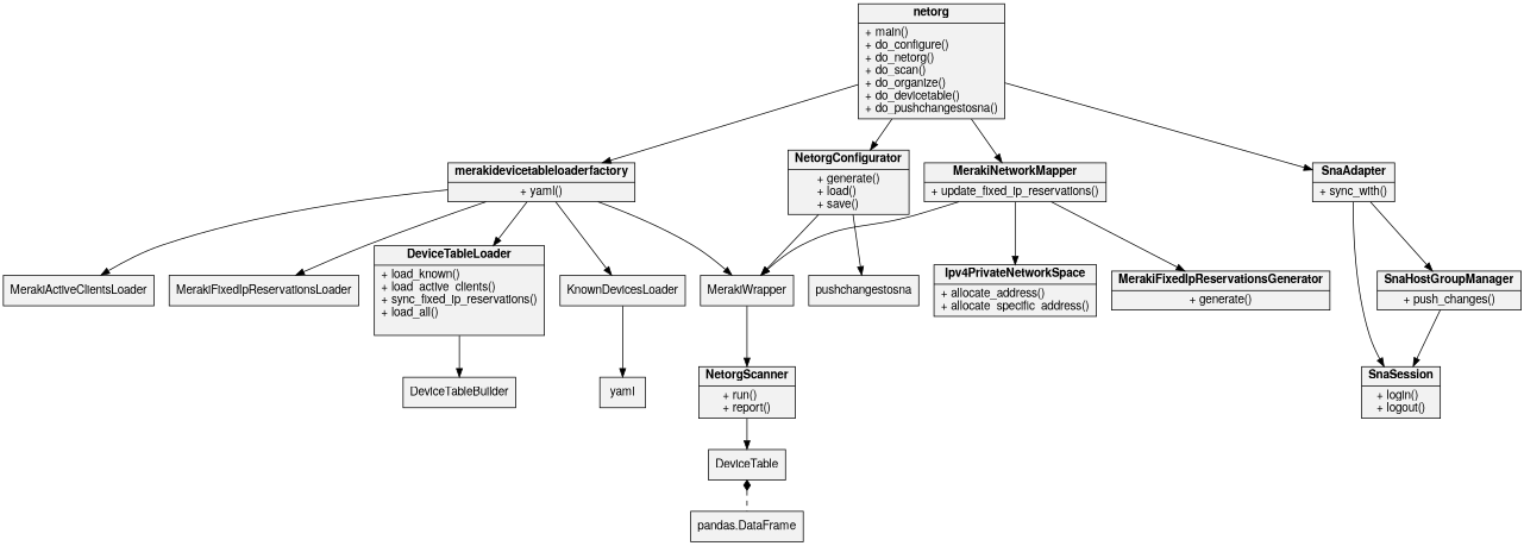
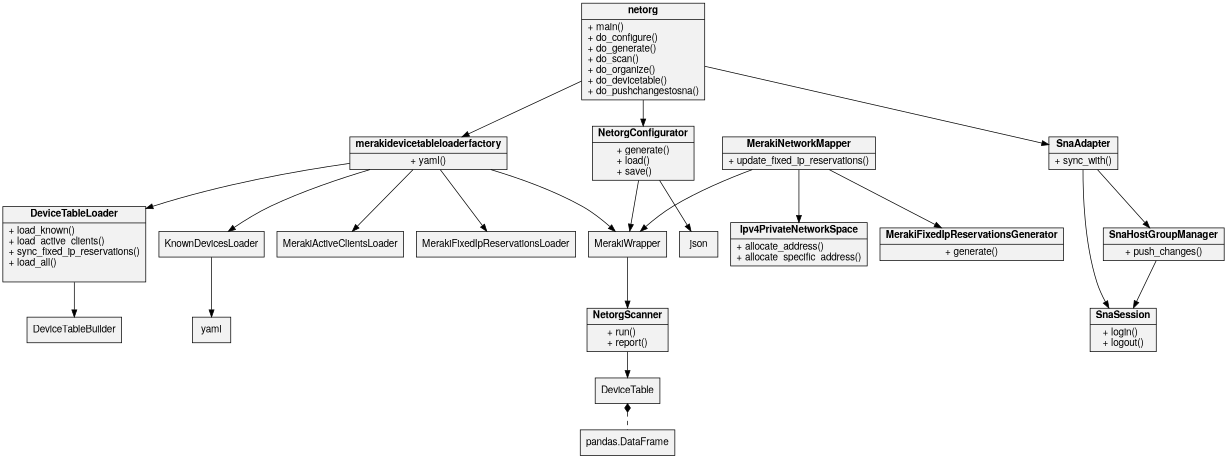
  digraph {
    node [fillcolor=gray95 fontname="Helvetica,Arial,sans-serif" shape=record style=filled]
-   n1 [label=<{<b>netorg</b> |          + main()<br align="left"/>+ do_configure()<br align="left"/>+ do_netorg()<br align="left"/>+ do_scan()<br align="left"/>+ do_organize()<br align="left"/>+ do_devicetable()<br align="left"/>+ do_pushchangestosna()<br align="left"/>}>]
+   n1 [label=<{<b>netorg</b> |          + main()<br align="left"/>+ do_configure()<br align="left"/>+ do_generate()<br align="left"/>+ do_scan()<br align="left"/>+ do_organize()<br align="left"/>+ do_devicetable()<br align="left"/>+ do_pushchangestosna()<br align="left"/>}>]
    n2 [label=<{<b>merakidevicetableloaderfactory</b> | + yaml()<br align="left"/>}>]
    n3 [label=<{<b>NetorgConfigurator</b> | + generate()<br align="left"/>+ load()<br align="left"/>+ save()<br align="left"/>}>]
    n4 [label=<{<b>MerakiNetworkMapper</b> | + update_fixed_ip_reservations()<br align="left"/>}>]
    n5 [label=<{<b>SnaAdapter</b> |          + sync_with()<br align="left"/>}>]
    n6 [label=<{<b>DeviceTableLoader</b> | + load_known()<br align="left"/>+ load_active_clients()<br align="left"/>+ sync_fixed_ip_reservations()<br align="left"/>+ load_all()<br align="left"/>        }>]
    KnownDevicesLoader
    MerakiActiveClientsLoader
    MerakiFixedIpReservationsLoader
    MerakiWrapper
-   json [label=pushchangestosna]
+   json
    n12 [label=<{<b>NetorgScanner</b> | + run()<br align="left"/>+ report()<br align="left"/>}>]
    DeviceTable
    n14 [label=<{<b>Ipv4PrivateNetworkSpace</b> | + allocate_address()<br align="left"/>+ allocate_specific_address()<br align="left"/>}>]
    n15 [label=<{<b>MerakiFixedIpReservationsGenerator</b> | + generate()<br align="left"/>}>]
    n16 [label=<{<b>SnaHostGroupManager</b> |          + push_changes()<br align="left"/>}>]
    n17 [label=<{<b>SnaSession</b> |          + login()<br align="left"/>+ logout()<br align="left"/>}>]
    DeviceTableBuilder
    yaml
    n20 [label=<{pandas.DataFrame}>]
    n1 -> n2
    n1 -> n3
-   n1 -> n4
    n1 -> n5
    n2 -> n6
    n2 -> KnownDevicesLoader
    n2 -> MerakiActiveClientsLoader
    n2 -> MerakiFixedIpReservationsLoader
    n2 -> MerakiWrapper
    n3 -> MerakiWrapper
    n3 -> json
    n4 -> MerakiWrapper
    n4 -> n14
    n4 -> n15
    n5 -> n16
    n5 -> n17
    n6 -> DeviceTableBuilder
    KnownDevicesLoader -> yaml
    MerakiWrapper -> n12
    n12 -> DeviceTable
    DeviceTable -> n20 [arrowtail=diamond dir=back style=dashed]
    n16 -> n17
  }
